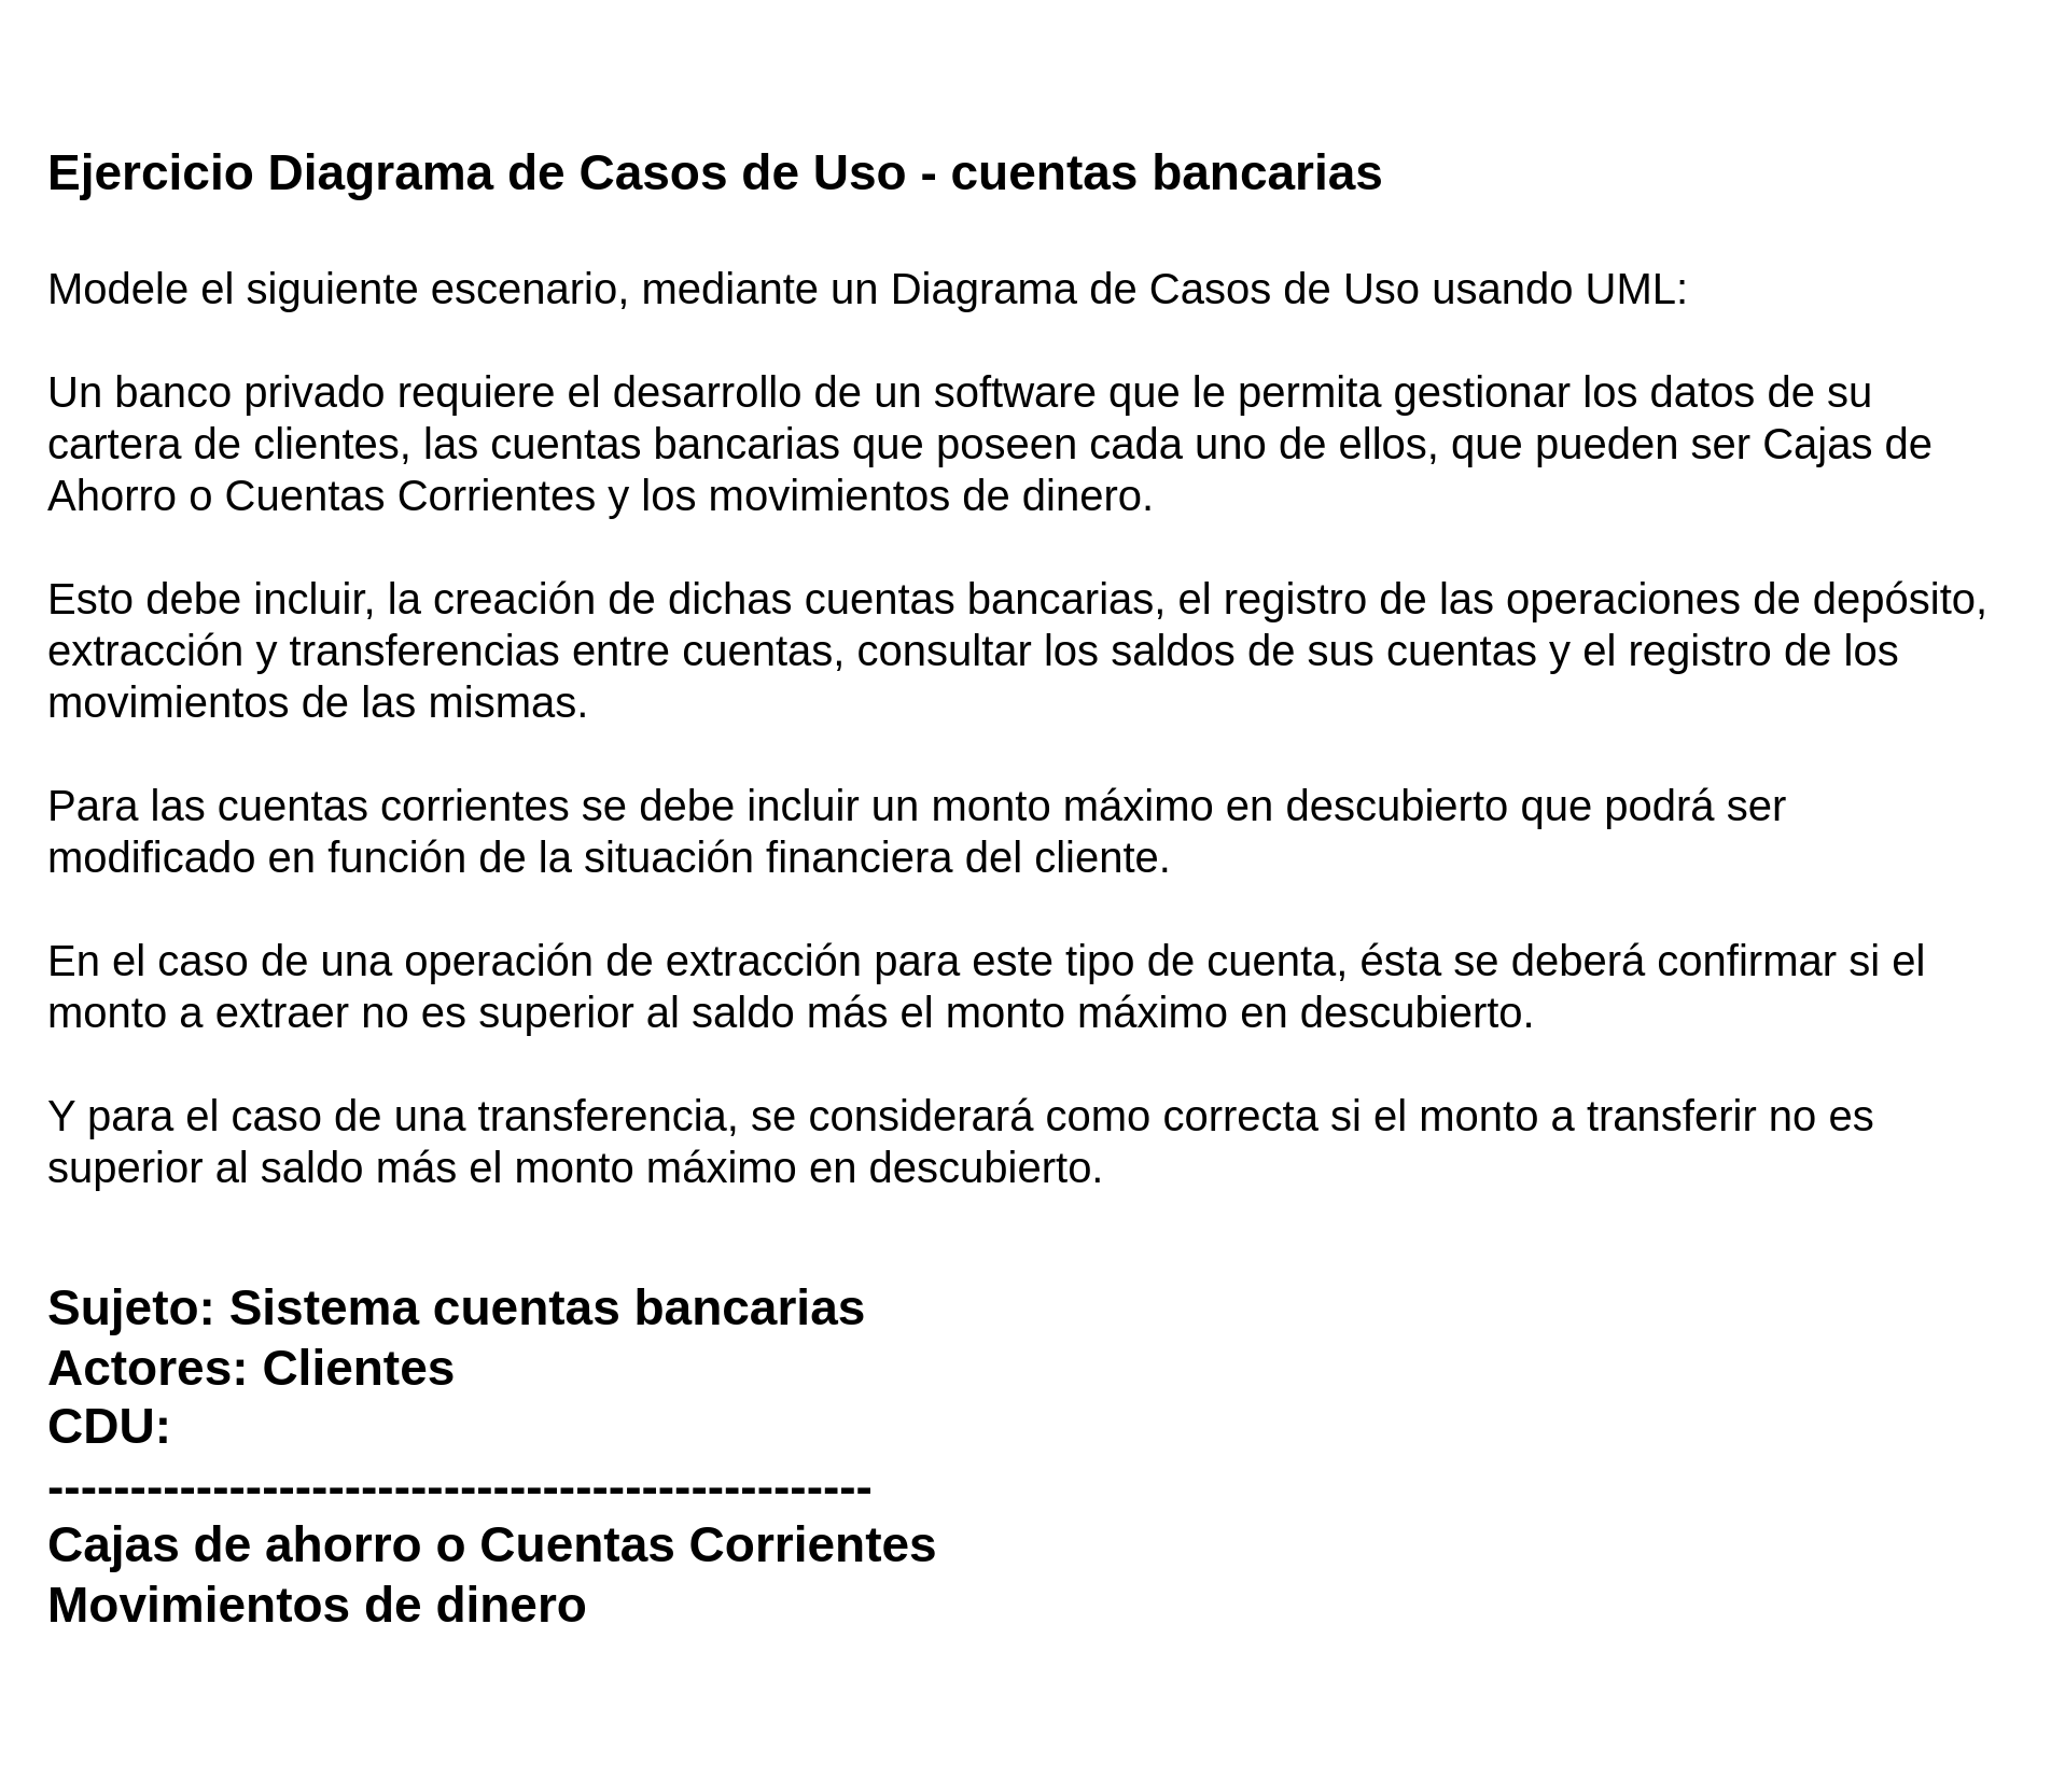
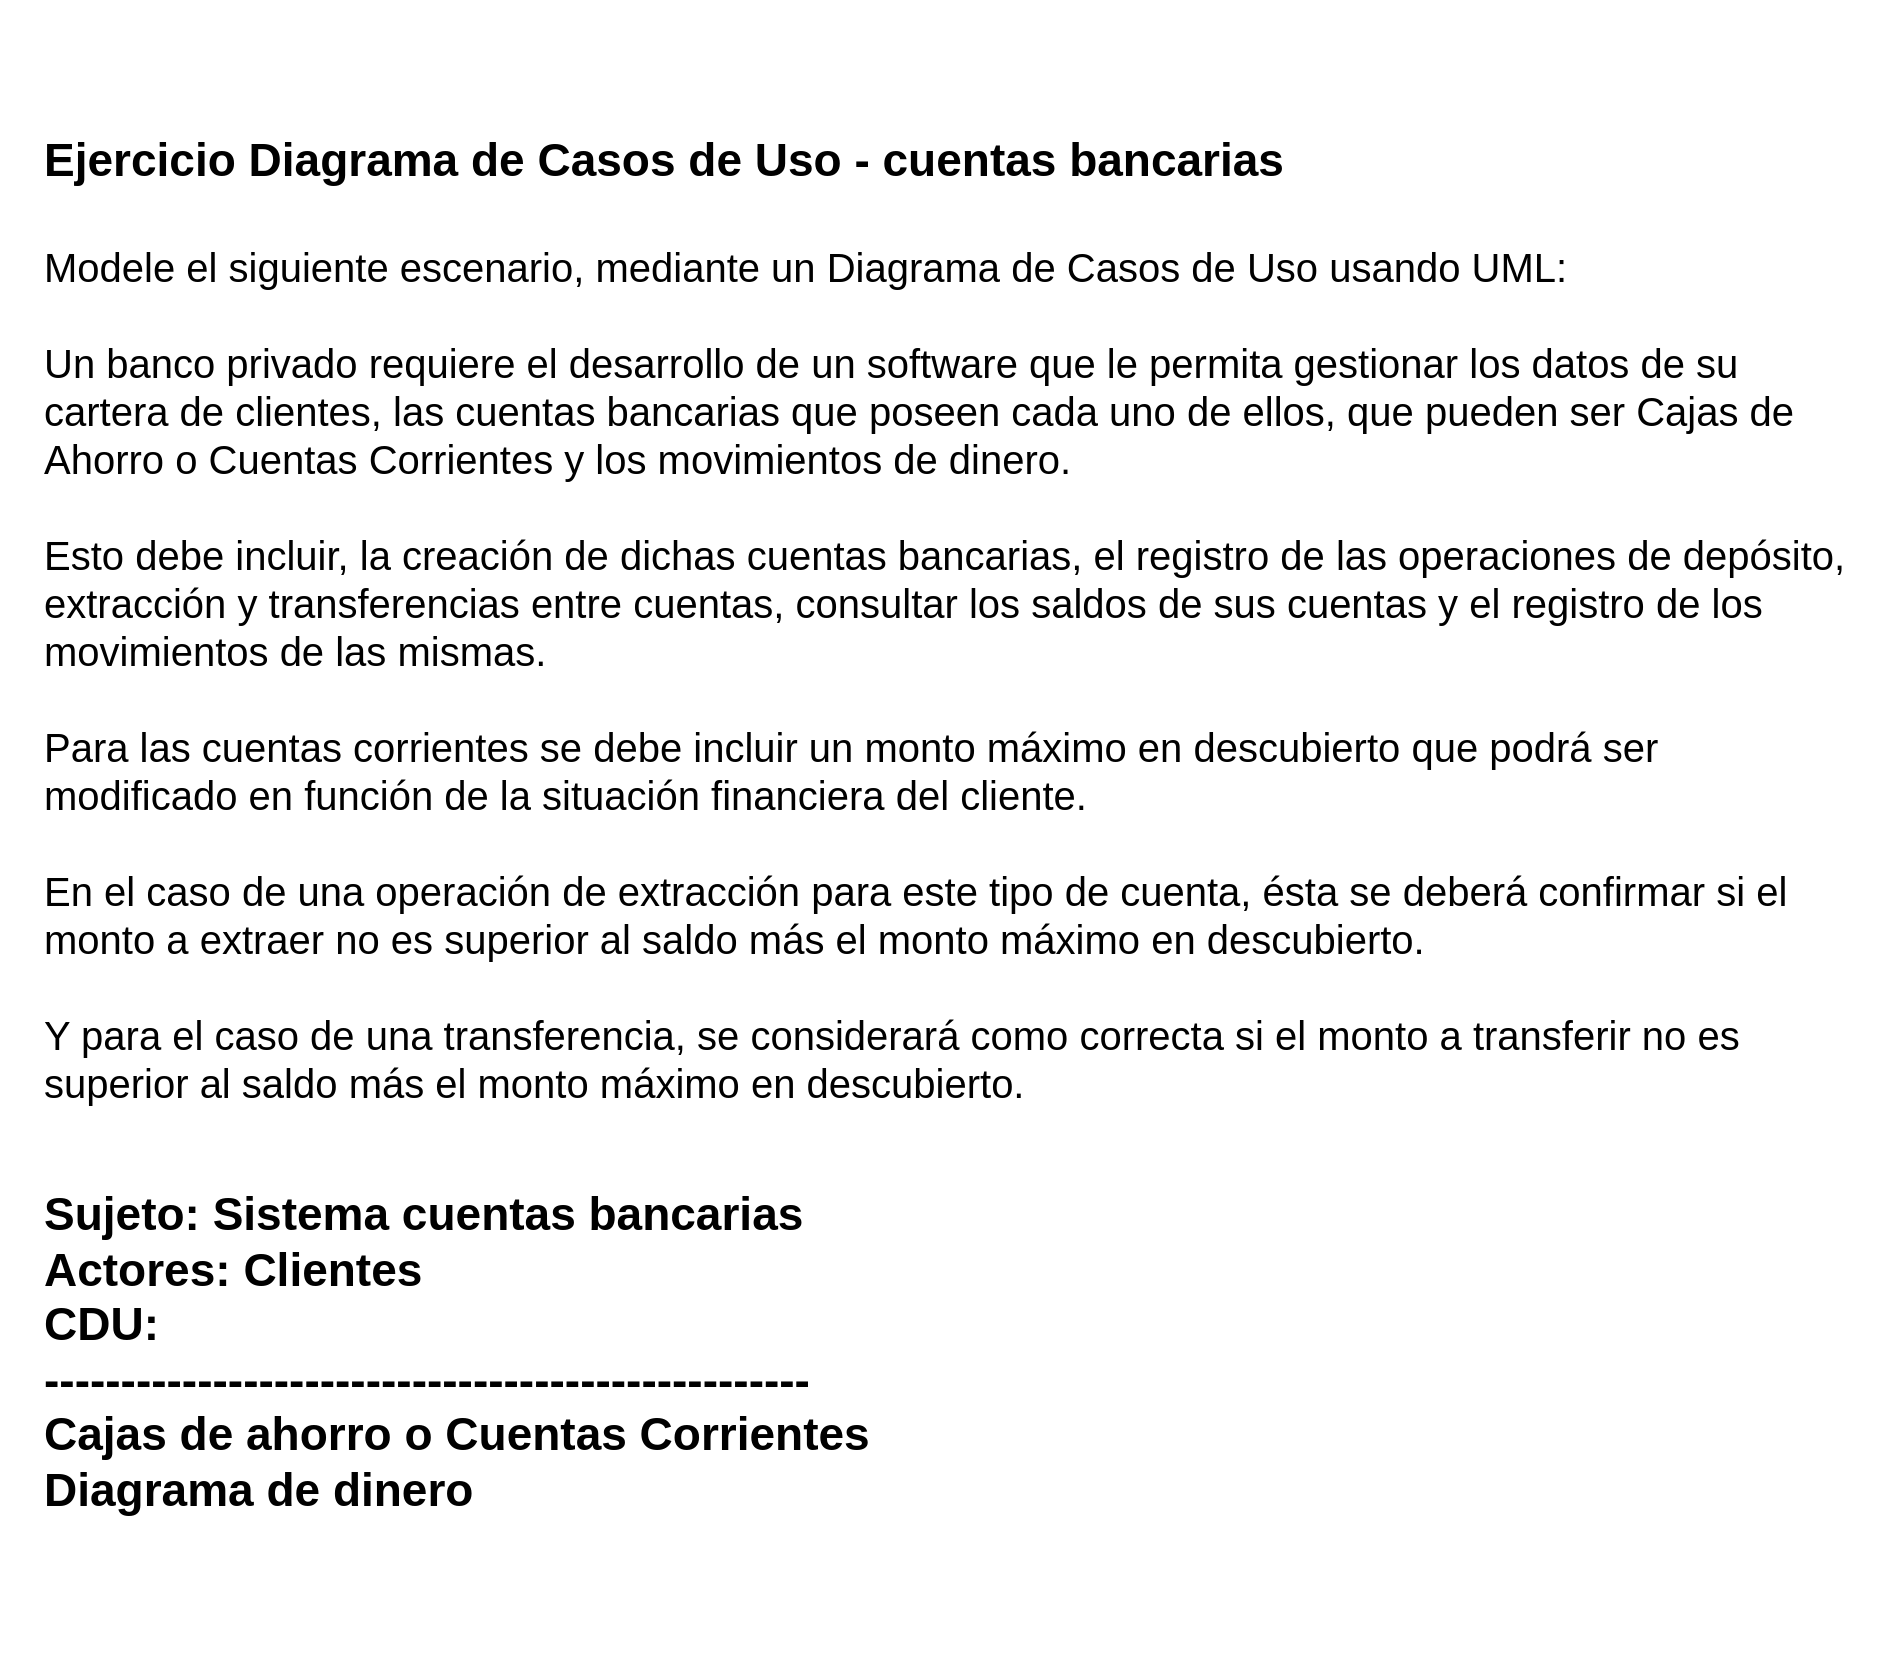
  <mxCell id="0" />
  <mxCell id="1" parent="0" />
  <mxCell id="2" value="&lt;div&gt;&lt;b&gt;&lt;font style=&quot;font-size: 23px;&quot;&gt;Ejercicio Diagrama de Casos de Uso - cuentas bancarias&lt;br&gt;&lt;br&gt;&lt;/font&gt;&lt;/b&gt;&lt;/div&gt;&lt;div&gt;Modele el siguiente escenario, mediante un Diagrama de Casos de Uso usando UML:&lt;br&gt;&lt;br&gt;&lt;/div&gt;&lt;div&gt;Un banco privado requiere el desarrollo de un software que le permita gestionar los datos de su&lt;/div&gt;&lt;div&gt;cartera de clientes, las cuentas bancarias que poseen cada uno de ellos, que pueden ser Cajas de&lt;/div&gt;&lt;div&gt;Ahorro o Cuentas Corrientes y los movimientos de dinero. &lt;br&gt;&lt;br&gt;Esto debe incluir, la creación de dichas&amp;nbsp;&lt;span style=&quot;background-color: transparent; color: light-dark(rgb(0, 0, 0), rgb(255, 255, 255));&quot;&gt;cuentas bancarias, el registro de las operaciones de depósito, extracción y transferencias entre&amp;nbsp;&lt;/span&gt;&lt;span style=&quot;background-color: transparent; color: light-dark(rgb(0, 0, 0), rgb(255, 255, 255));&quot;&gt;cuentas, consultar los saldos de sus cuentas y el registro de los movimientos de las mismas.&lt;br&gt;&lt;br&gt;&lt;/span&gt;&lt;/div&gt;&lt;div&gt;Para las cuentas corrientes se debe incluir un monto máximo en descubierto que podrá ser&lt;/div&gt;&lt;div&gt;modificado en función de la situación financiera del cliente.&lt;br&gt;&lt;br&gt;&lt;/div&gt;&lt;div&gt;En el caso de una operación de extracción para este tipo de cuenta, ésta se deberá confirmar si el&lt;/div&gt;&lt;div&gt;monto a extraer no es superior al saldo más el monto máximo en descubierto. &lt;br&gt;&lt;br&gt;Y para el caso de&amp;nbsp;&lt;span style=&quot;background-color: transparent; color: light-dark(rgb(0, 0, 0), rgb(255, 255, 255));&quot;&gt;una transferencia, se considerará como correcta si el monto a transferir no es superior al saldo&amp;nbsp;&lt;/span&gt;&lt;span style=&quot;background-color: transparent; color: light-dark(rgb(0, 0, 0), rgb(255, 255, 255));&quot;&gt;más el monto máximo en descubierto.&lt;/span&gt;&lt;/div&gt;" style="text;html=1;align=left;verticalAlign=middle;whiteSpace=wrap;rounded=0;fontSize=20;" vertex="1" parent="1"><mxGeometry x="20" y="20" width="910" height="580" as="geometry" /></mxCell>
- <mxCell id="3" value="&lt;div&gt;&lt;span style=&quot;font-size: 23px;&quot;&gt;&lt;b&gt;Sujeto: Sistema cuentas bancarias&lt;/b&gt;&lt;/span&gt;&lt;/div&gt;&lt;div&gt;&lt;span style=&quot;font-size: 23px;&quot;&gt;&lt;b&gt;Actores: Clientes&lt;/b&gt;&lt;/span&gt;&lt;/div&gt;&lt;div&gt;&lt;span style=&quot;font-size: 23px;&quot;&gt;&lt;b&gt;CDU:&amp;nbsp;&lt;br&gt;--------------------------------------------------&lt;br&gt;Cajas de ahorro o Cuentas Corrientes&lt;br&gt;Movimientos de dinero&lt;br&gt;&lt;br&gt;&lt;/b&gt;&lt;/span&gt;&lt;/div&gt;" style="text;html=1;align=left;verticalAlign=middle;whiteSpace=wrap;rounded=0;fontSize=20;" vertex="1" parent="1"><mxGeometry x="20" y="570" width="570" height="240" as="geometry" /></mxCell>
+ <mxCell id="3" value="&lt;div&gt;&lt;span style=&quot;font-size: 23px;&quot;&gt;&lt;b&gt;Sujeto: Sistema cuentas bancarias&lt;/b&gt;&lt;/span&gt;&lt;/div&gt;&lt;div&gt;&lt;span style=&quot;font-size: 23px;&quot;&gt;&lt;b&gt;Actores: Clientes&lt;/b&gt;&lt;/span&gt;&lt;/div&gt;&lt;div&gt;&lt;span style=&quot;font-size: 23px;&quot;&gt;&lt;b&gt;CDU:&amp;nbsp;&lt;br&gt;--------------------------------------------------&lt;br&gt;Cajas de ahorro o Cuentas Corrientes&lt;br&gt;Diagrama de dinero&lt;br&gt;&lt;br&gt;&lt;/b&gt;&lt;/span&gt;&lt;/div&gt;" style="text;html=1;align=left;verticalAlign=middle;whiteSpace=wrap;rounded=0;fontSize=20;" vertex="1" parent="1"><mxGeometry x="20" y="570" width="570" height="240" as="geometry" /></mxCell>
